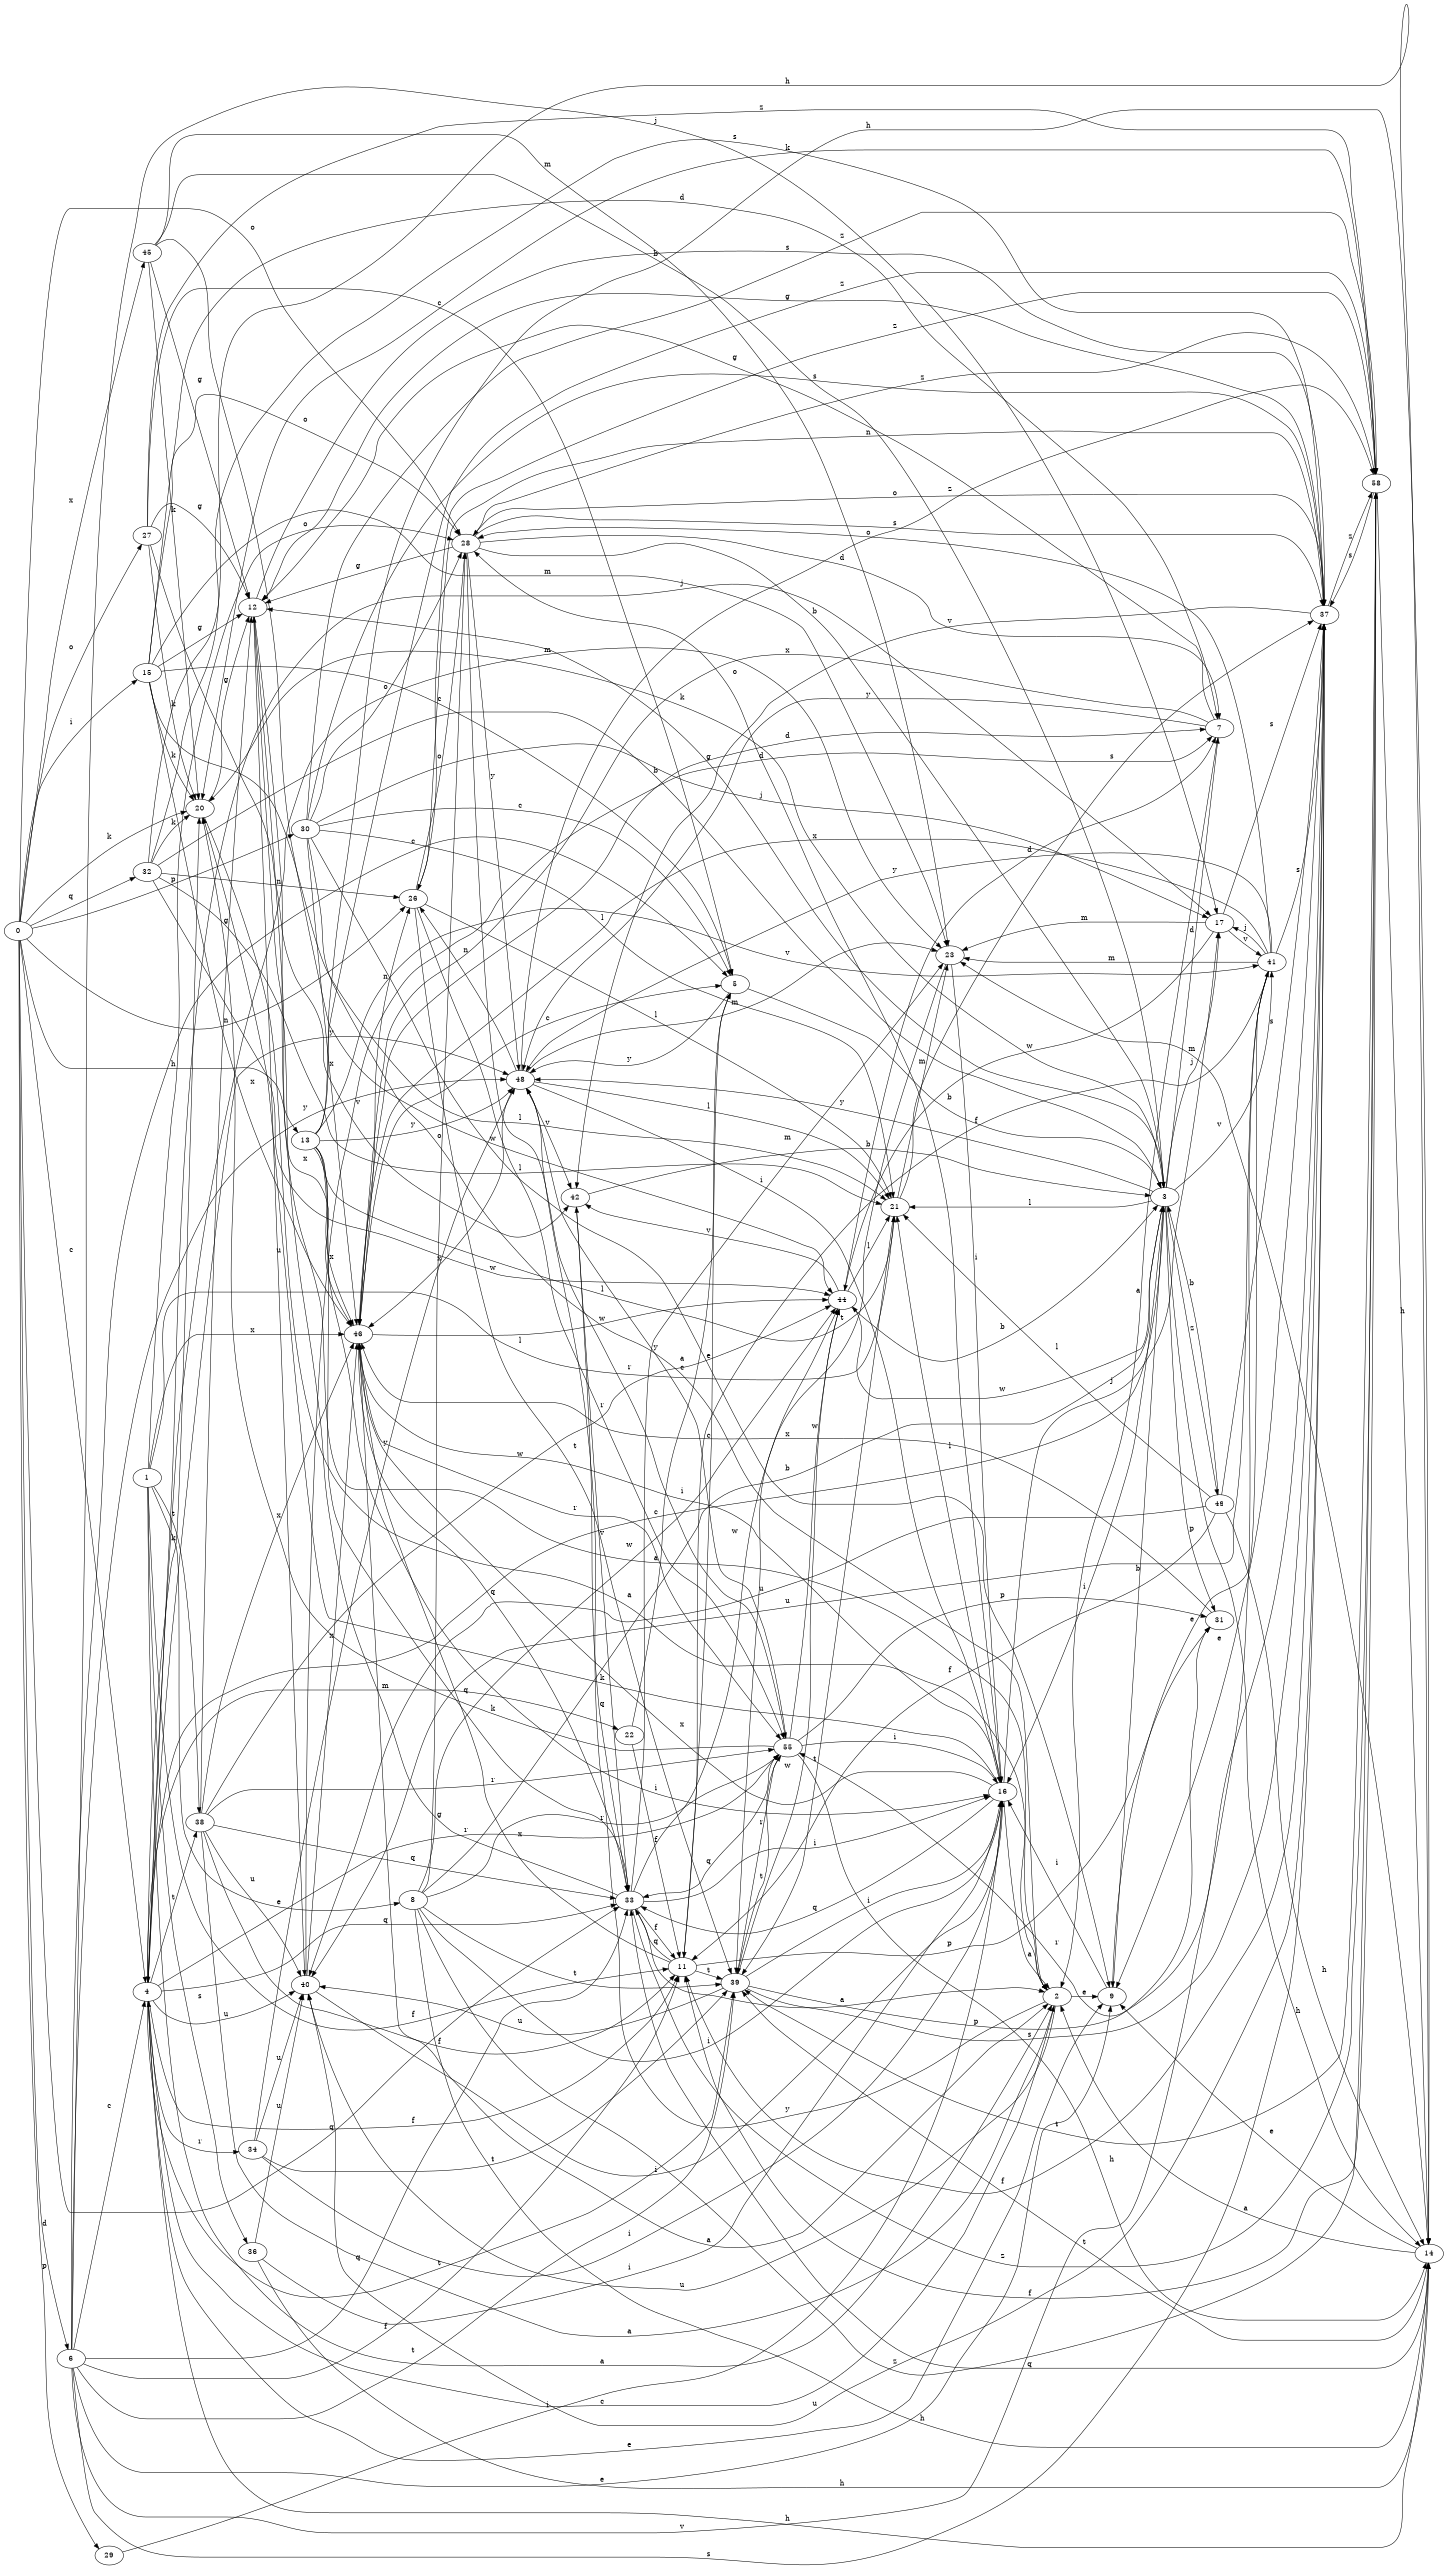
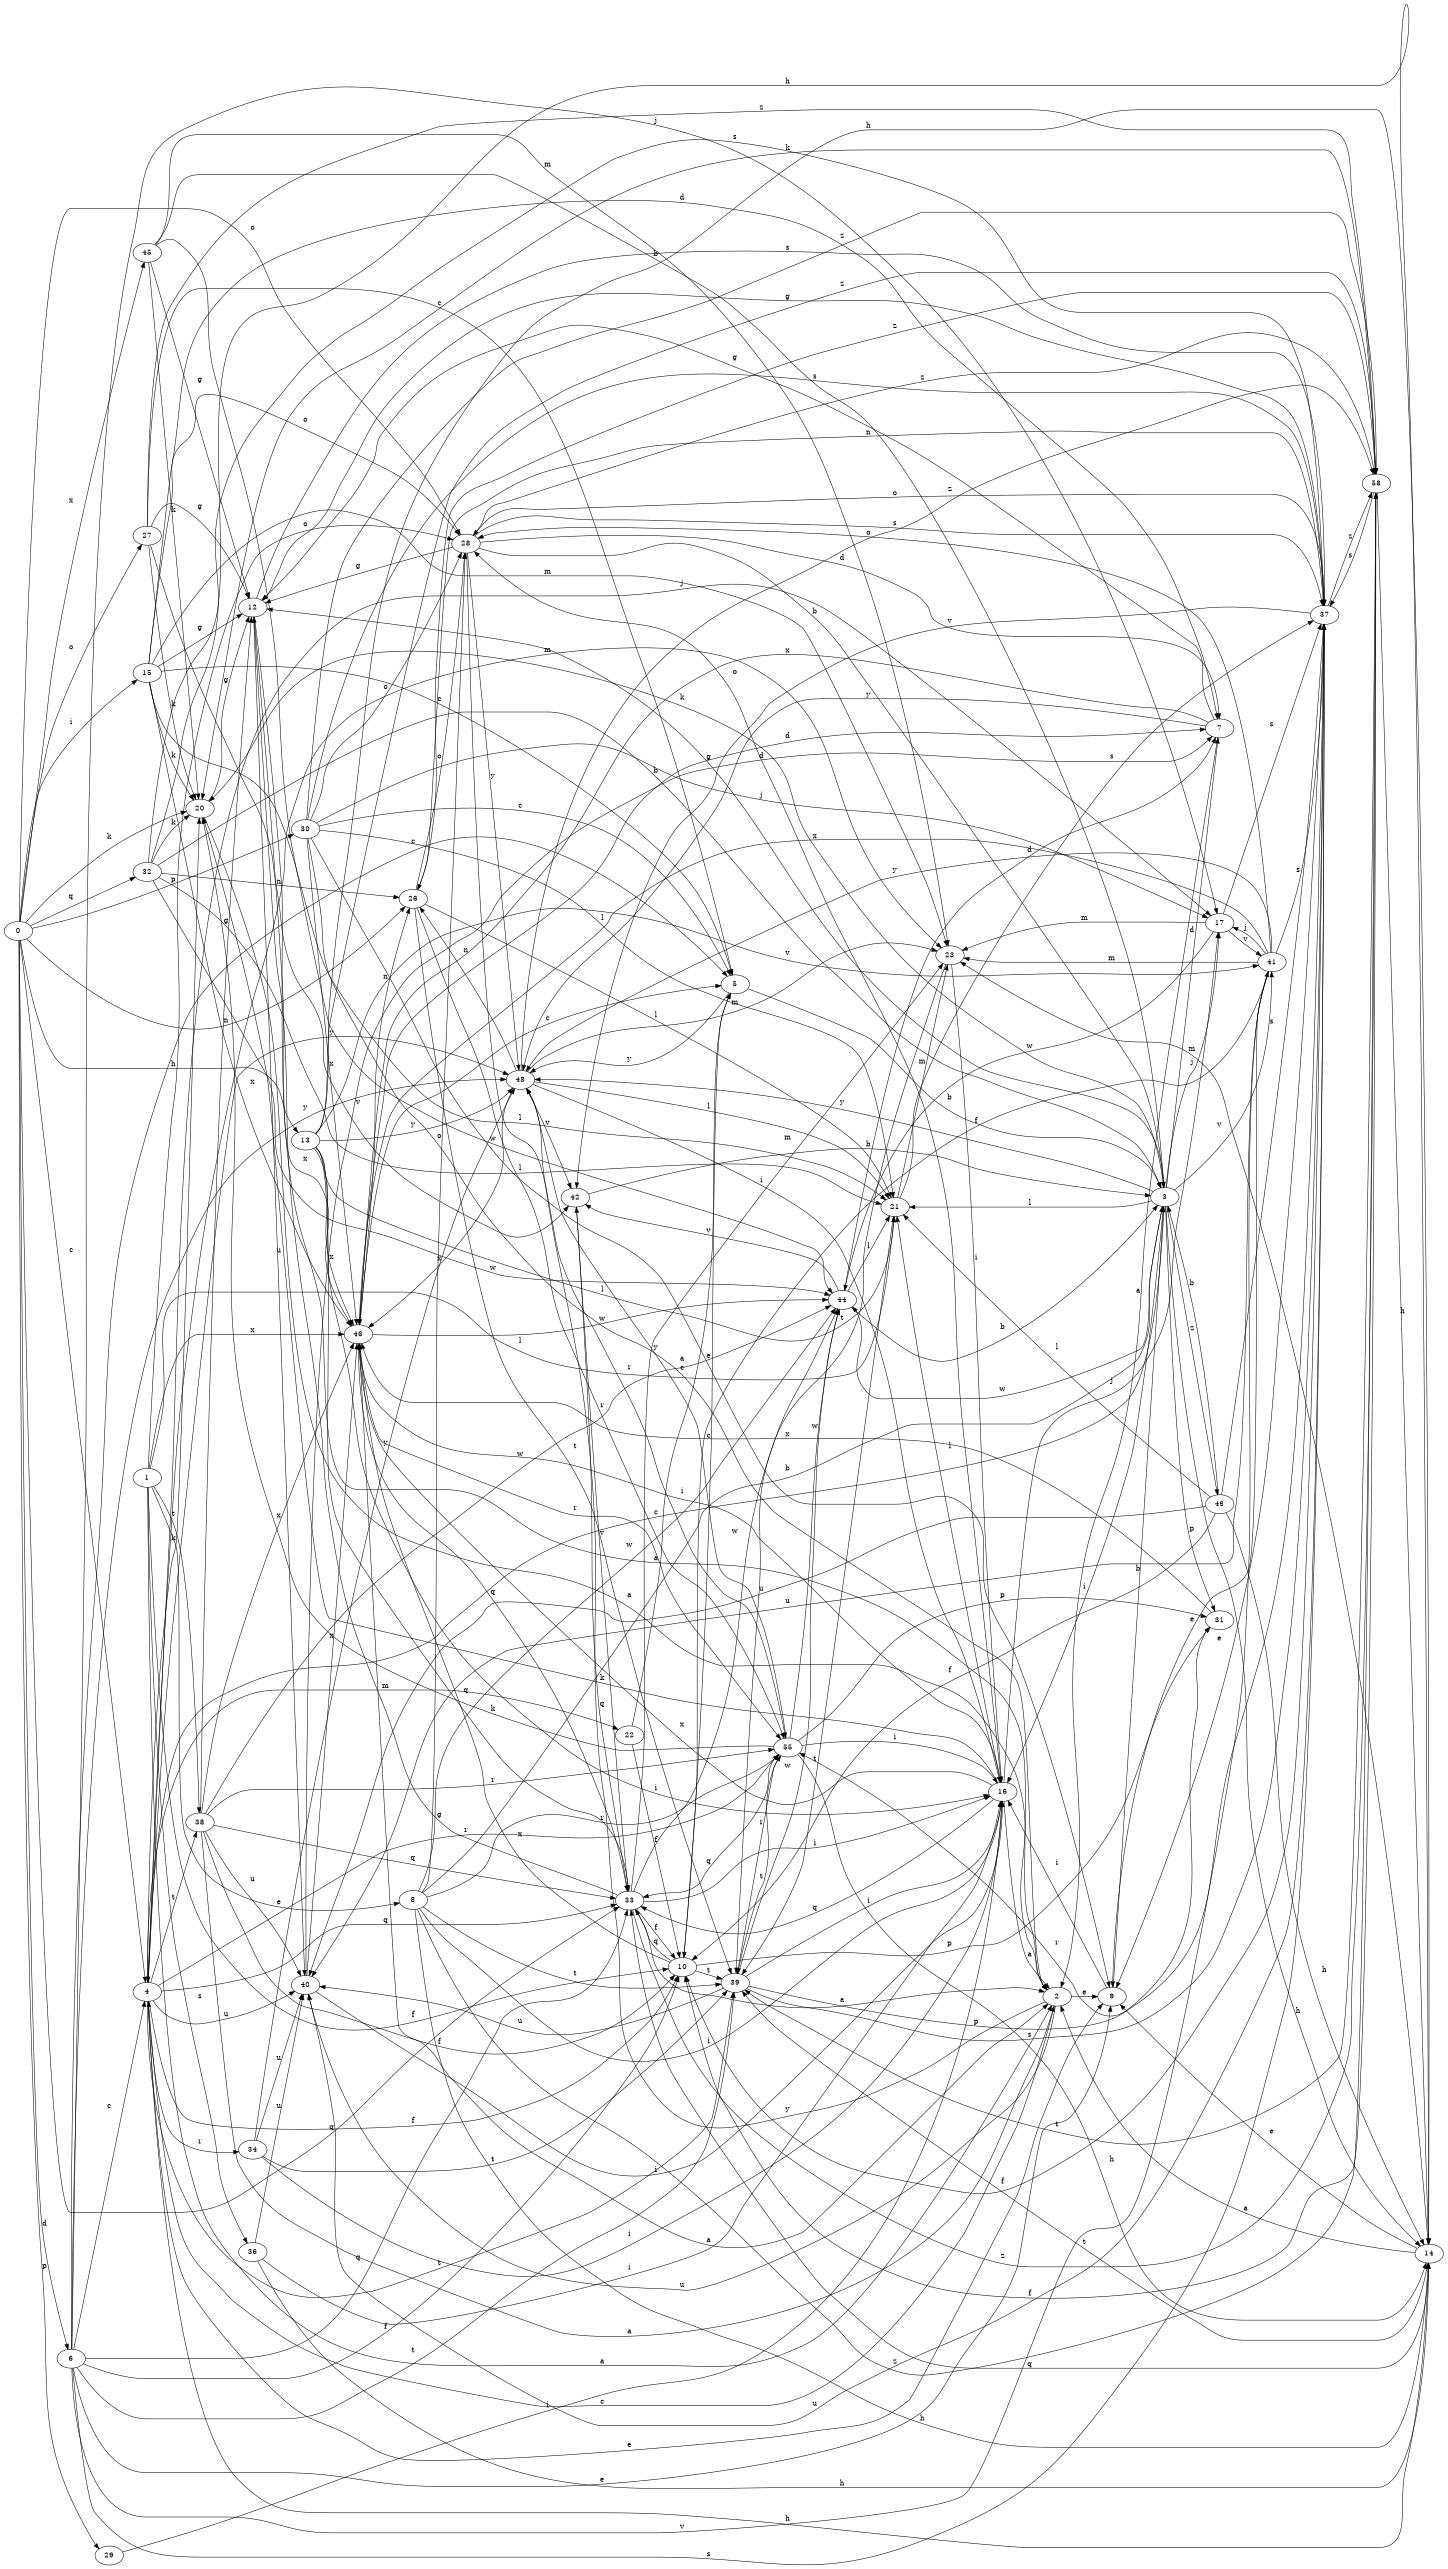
  strict digraph {
    rankdir=LR
    0
    4
    6
    13
    15
    20
    26
    27
    28
    29
    30
    32
    33
    45
-   11
+   11 [label=10]
    38
    9
    40
    48
    14
    17
    22
    23
    34
    n25 [label=55]
    39
    41
    5
    37
    21
    46
    16
    n33 [label=58]
    7
    12
    2
    42
    3
    44
    1
    8
    36
    31
    49
    0 -> 4 [label=c]
    0 -> 6 [label=d]
    0 -> 13 [label=h]
    0 -> 15 [label=i]
    0 -> 20 [label=k]
    0 -> 26 [label=n]
    0 -> 27 [label=o]
    0 -> 28 [label=o]
    0 -> 29 [label=p]
    0 -> 30 [label=p]
    0 -> 32 [label=q]
    0 -> 33 [label=q]
    0 -> 45 [label=x]
    4 -> 20 [label=k]
    4 -> 33 [label=q]
    4 -> 11 [label=f]
    4 -> 38 [label=t]
    4 -> 9 [label=e]
    4 -> 40 [label=u]
    4 -> 48 [label=y]
    4 -> 14 [label=h]
    4 -> 17 [label=j]
    4 -> 22 [label=m]
    4 -> 23 [label=m]
    4 -> 34 [label=r]
    4 -> n25 [label=r]
    4 -> 39 [label=t]
    6 -> 4 [label=c]
    6 -> 33 [label=q]
    6 -> 11 [label=f]
    6 -> 9 [label=e]
    6 -> 48 [label=y]
    6 -> 17 [label=j]
    6 -> 39 [label=t]
    6 -> 41 [label=v]
    6 -> 5 [label=c]
    6 -> 37 [label=s]
    13 -> 33 [label=q]
    13 -> 48 [label=y]
    13 -> 14 [label=h]
    13 -> 41 [label=v]
    13 -> 21 [label=l]
    13 -> 46 [label=x]
    13 -> 16 [label=i]
    13 -> n33 [label=z]
    15 -> 20 [label=k]
    15 -> 28 [label=o]
    15 -> 23 [label=m]
    15 -> 5 [label=c]
    15 -> 21 [label=l]
    15 -> 46 [label=x]
    15 -> 7 [label=d]
    15 -> 12 [label=g]
    20 -> 12 [label=g]
    20 -> 2 [label=a]
    26 -> 28 [label=o]
    26 -> n25 [label=r]
    26 -> 39 [label=t]
    26 -> 21 [label=l]
    26 -> n33 [label=z]
    27 -> 20 [label=k]
    27 -> 5 [label=c]
    27 -> n33 [label=z]
    27 -> 12 [label=g]
    27 -> 42 [label=v]
    28 -> 48 [label=y]
    28 -> n25 [label=r]
    28 -> 37 [label=s]
    28 -> n33 [label=z]
    28 -> 7 [label=d]
    28 -> 12 [label=g]
    28 -> 3 [label=b]
    29 -> 16 [label=i]
    30 -> 28 [label=o]
    30 -> 9 [label=e]
    30 -> 17 [label=j]
    30 -> 5 [label=c]
    30 -> 37 [label=s]
    30 -> 21 [label=l]
    30 -> 46 [label=x]
    30 -> n33 [label=z]
    30 -> 2 [label=a]
    32 -> 20 [label=k]
    32 -> 26 [label=n]
    32 -> 14 [label=h]
    32 -> 37 [label=s]
    32 -> 21 [label=l]
    32 -> 3 [label=b]
    32 -> 44 [label=w]
    33 -> 11 [label=f]
    33 -> 23 [label=m]
    33 -> 16 [label=i]
    33 -> n33 [label=z]
    33 -> 12 [label=g]
    33 -> 2 [label=a]
    33 -> 42 [label=v]
    33 -> 44 [label=w]
    45 -> 20 [label=k]
    45 -> 23 [label=m]
    45 -> 12 [label=g]
    45 -> 3 [label=b]
    45 -> 44 [label=w]
    11 -> 33 [label=q]
    11 -> 39 [label=t]
    11 -> 5 [label=c]
    11 -> 46 [label=x]
    11 -> 31 [label=p]
    38 -> 33 [label=q]
    38 -> 11 [label=f]
    38 -> 40 [label=u]
    38 -> n25 [label=r]
    38 -> 46 [label=x]
    38 -> 12 [label=g]
    38 -> 2 [label=a]
    38 -> 44 [label=w]
    9 -> 16 [label=i]
    9 -> 3 [label=b]
    40 -> 46 [label=x]
    40 -> 16 [label=i]
    40 -> 7 [label=d]
    48 -> 26 [label=n]
    48 -> 23 [label=m]
    48 -> 21 [label=l]
    48 -> 46 [label=x]
    48 -> 16 [label=i]
    48 -> n33 [label=z]
    48 -> 42 [label=v]
    14 -> 33 [label=q]
    14 -> 9 [label=e]
    14 -> 23 [label=m]
    14 -> 39 [label=t]
    14 -> 2 [label=a]
    17 -> 23 [label=m]
    17 -> 41 [label=v]
    17 -> 37 [label=s]
    17 -> 44 [label=w]
    22 -> 11 [label=f]
    22 -> 5 [label=c]
    23 -> 39 [label=t]
    23 -> 16 [label=i]
    34 -> 40 [label=u]
    34 -> 48 [label=y]
    34 -> 39 [label=t]
    34 -> 16 [label=i]
    n25 -> 20 [label=k]
    n25 -> 33 [label=q]
    n25 -> 48 [label=y]
    n25 -> 14 [label=h]
    n25 -> 39 [label=t]
    n25 -> 16 [label=i]
    n25 -> 44 [label=w]
    n25 -> 31 [label=p]
    39 -> 40 [label=u]
    39 -> n25 [label=r]
    39 -> 37 [label=s]
    39 -> 16 [label=i]
    39 -> 44 [label=w]
    39 -> 31 [label=p]
    41 -> 28 [label=o]
    41 -> 11 [label=f]
    41 -> 9 [label=e]
    41 -> 40 [label=u]
    41 -> 48 [label=y]
    41 -> 17 [label=j]
    41 -> 23 [label=m]
    41 -> 37 [label=s]
    41 -> 46 [label=x]
    5 -> 48 [label=y]
    5 -> 3 [label=b]
    37 -> 26 [label=n]
    37 -> 28 [label=o]
    37 -> 11 [label=f]
    37 -> 9 [label=e]
    37 -> 40 [label=u]
    37 -> n25 [label=r]
    37 -> n33 [label=z]
    37 -> 12 [label=g]
    37 -> 42 [label=v]
    21 -> 23 [label=m]
    21 -> 39 [label=t]
    21 -> 37 [label=s]
    46 -> 26 [label=n]
    46 -> 33 [label=q]
    46 -> n25 [label=r]
    46 -> 5 [label=c]
    46 -> 16 [label=i]
    46 -> 7 [label=d]
    46 -> 2 [label=a]
    46 -> 44 [label=w]
    16 -> 20 [label=k]
    16 -> 28 [label=o]
    16 -> 33 [label=q]
    16 -> 17 [label=j]
    16 -> 21 [label=l]
    16 -> 46 [label=x]
    16 -> 2 [label=a]
    n33 -> 20 [label=k]
    n33 -> 11 [label=f]
    n33 -> 14 [label=h]
    n33 -> 39 [label=t]
    n33 -> 37 [label=s]
    7 -> 48 [label=y]
    7 -> 46 [label=x]
    7 -> 12 [label=g]
    7 -> 2 [label=a]
    12 -> 40 [label=u]
    12 -> 37 [label=s]
    12 -> 46 [label=x]
    12 -> 2 [label=a]
    2 -> 4 [label=c]
    2 -> 9 [label=e]
    2 -> 40 [label=u]
    2 -> 48 [label=y]
    42 -> 33 [label=q]
    42 -> 3 [label=b]
    3 -> 4 [label=c]
    3 -> 20 [label=k]
    3 -> 48 [label=y]
    3 -> 14 [label=h]
    3 -> 17 [label=j]
    3 -> 41 [label=v]
    3 -> 21 [label=l]
    3 -> 16 [label=i]
    3 -> 7 [label=d]
    3 -> 12 [label=g]
    3 -> 44 [label=w]
    3 -> 31 [label=p]
    3 -> 49 [label=z]
    44 -> 21 [label=l]
    44 -> 7 [label=d]
    44 -> 42 [label=v]
    44 -> 3 [label=b]
    1 -> 28 [label=o]
    1 -> 11 [label=f]
    1 -> 38 [label=t]
    1 -> 21 [label=l]
    1 -> 46 [label=x]
    1 -> 2 [label=a]
    1 -> 8 [label=e]
    1 -> 36 [label=s]
    8 -> 28 [label=o]
    8 -> 14 [label=h]
    8 -> n25 [label=r]
    8 -> 39 [label=t]
    8 -> 16 [label=i]
    8 -> n33 [label=z]
    8 -> 3 [label=b]
    8 -> 44 [label=w]
    36 -> 40 [label=u]
    36 -> 14 [label=h]
    36 -> 16 [label=i]
    31 -> 46 [label=x]
    49 -> 11 [label=f]
    49 -> 40 [label=u]
    49 -> 14 [label=h]
    49 -> 37 [label=s]
    49 -> 21 [label=l]
    49 -> 3 [label=b]
  }
